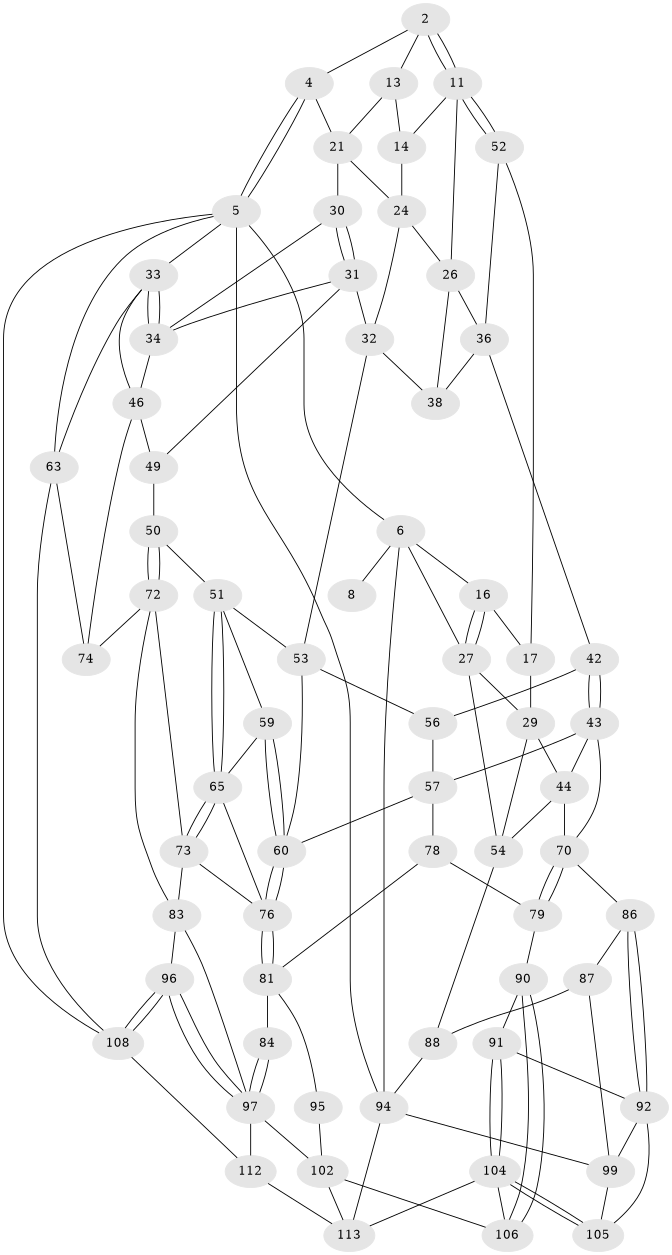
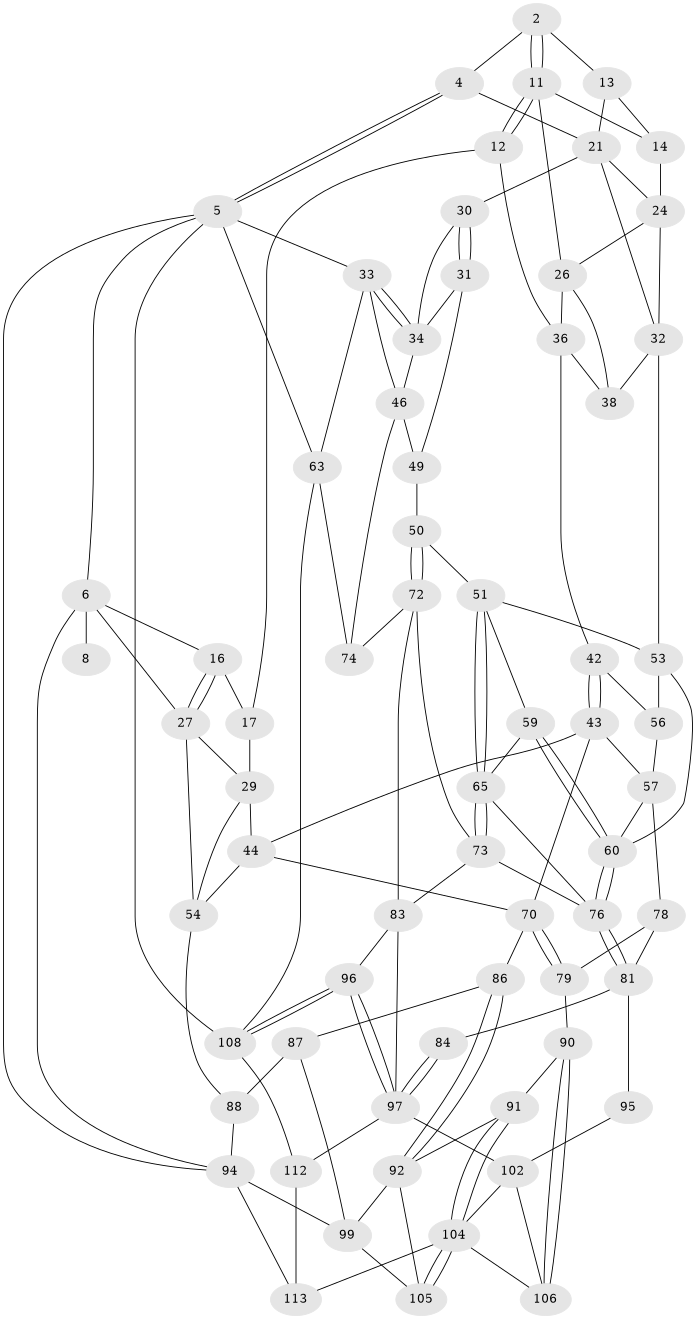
  graph {
    node [color=gray90 style=filled]
    2 [super="+3"]
    4
    11 [super="+15"]
    13 [super="+20"]
    8 [super="+10"]
-   12 [super="+18" label=52]
+   12 [super="+18"]
    17 [super="+19"]
    36 [super="+41"]
    5 [super="+62"]
    21 [super="+22"]
    14 [super="+23"]
    26 [super="+35"]
    6 [super="+7"]
    33 [super="+47"]
    63 [super="+64"]
    94 [super="+110"]
    108 [super="+111"]
    24 [super="+25"]
    30
    16
    27 [super="+28"]
    34 [super="+39"]
    46 [super="+48"]
    74
    99 [super="+109"]
    113 [super="+114"]
    112
    29 [super="+45"]
    54 [super="+69"]
    38
    42
    32 [super="+37"]
    44 [super="+68"]
    31 [super="+40"]
    53 [super="+55"]
    88 [super="+93"]
    70 [super="+71"]
    49
    50
    56
    60 [super="+61"]
    43 [super="+58"]
    57 [super="+67"]
    78
    79 [super="+89"]
    86
    51 [super="+52"]
    72 [super="+75"]
    59
    65 [super="+66"]
    73 [super="+80"]
    83 [super="+85"]
    76 [super="+77"]
    81 [super="+82"]
    90
    87 [super="+100"]
    92 [super="+98"]
    96
    97 [super="+101"]
    95
    84
    91
    106
    102 [super="+103"]
    105
    104 [super="+107"]
    2 -- 4
    2 -- 11
    2 -- 11
    2 -- 13
    4 -- 5
    4 -- 5
    4 -- 21
    11 -- 12
    11 -- 12
    11 -- 14
    11 -- 26
    13 -- 21
    13 -- 14 [weight=2]
    12 -- 17
    12 -- 36
    17 -- 29
    36 -- 38
    36 -- 42
    5 -- 6
    5 -- 33
    5 -- 63
    5 -- 94
    5 -- 108
    21 -- 24
    21 -- 30
    14 -- 24
    26 -- 36
    26 -- 38
    6 -- 8
    6 -- 94
    6 -- 16
    6 -- 27
    33 -- 63
    33 -- 34
    33 -- 34
    33 -- 46
    63 -- 108
    63 -- 74
    94 -- 99
    94 -- 113
    108 -- 112
    24 -- 26
    24 -- 32
    30 -- 34
    30 -- 31
    30 -- 31
    16 -- 17
    16 -- 27
    16 -- 27
    27 -- 29
    27 -- 54
    34 -- 46
    46 -- 74
    46 -- 49
    99 -- 105
    112 -- 113
    29 -- 54
    29 -- 44
    54 -- 88
    42 -- 56
    42 -- 43
    42 -- 43
    32 -- 38
    32 -- 53
    44 -- 54
    44 -- 70
    31 -- 34
-   31 -- 32
+   21 -- 32
    31 -- 49
    53 -- 56
    53 -- 60
    88 -- 94
    70 -- 79
    70 -- 79
    70 -- 86
    49 -- 50
    50 -- 51
    50 -- 72
    50 -- 72
    56 -- 57
    60 -- 76
    60 -- 76
    43 -- 44
    43 -- 70
    43 -- 57
    57 -- 60
    57 -- 78
    78 -- 79
    78 -- 81
    79 -- 90
    86 -- 87
    86 -- 92
    86 -- 92
    51 -- 53
    51 -- 59
    51 -- 65
    51 -- 65
    72 -- 74
    72 -- 73
    72 -- 83
    59 -- 60
    59 -- 60
    59 -- 65
    65 -- 73
    65 -- 73
    65 -- 76
    73 -- 83
    73 -- 76
    83 -- 96
    83 -- 97
    76 -- 81
    76 -- 81
    81 -- 95
    81 -- 84
    90 -- 91
    90 -- 106
    90 -- 106
    87 -- 99
    87 -- 88 [weight=2]
    92 -- 99
    92 -- 105
    96 -- 108
    96 -- 108
    96 -- 97
    96 -- 97
    97 -- 112
    97 -- 102
    95 -- 102
    84 -- 97
    84 -- 97
    91 -- 92
    91 -- 104
    91 -- 104
-   102 -- 113
+   102 -- 104
    102 -- 106
    104 -- 113
    104 -- 106
    104 -- 105
    104 -- 105
  }
